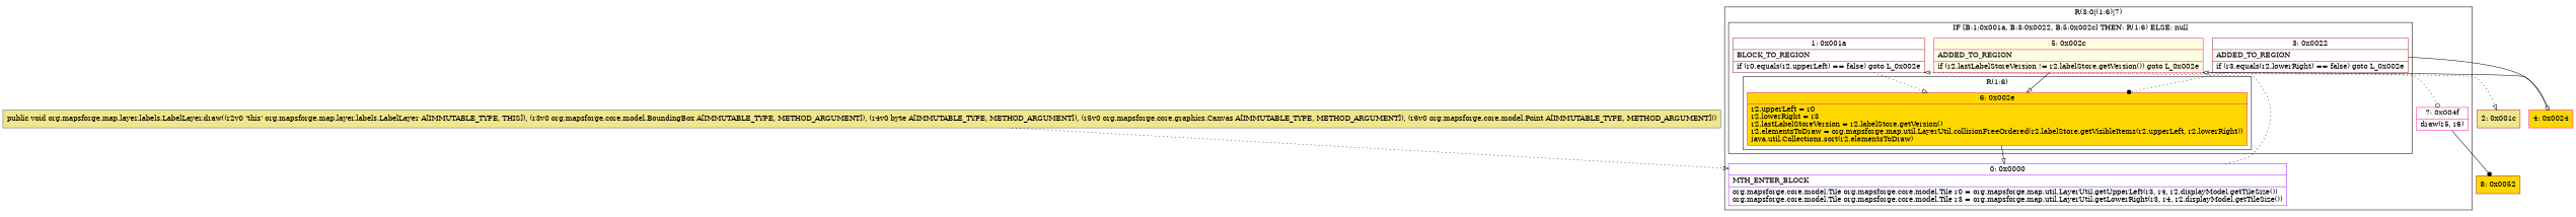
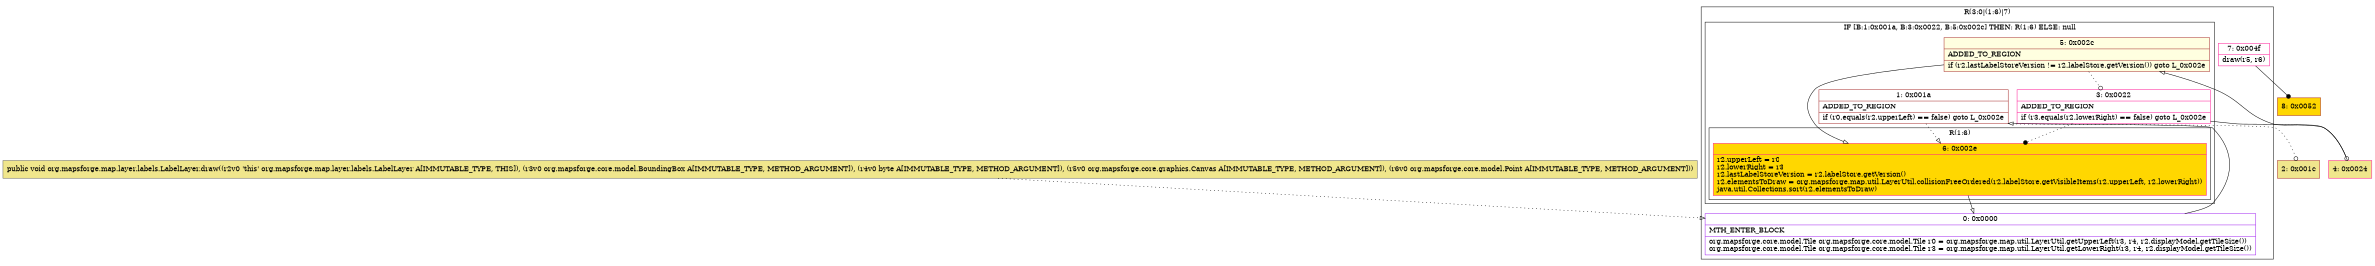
  digraph {
    node [color=deeppink fillcolor=white shape=record style=filled]
    edge [arrowhead=onormal style=dotted]
    n1 [fillcolor=gold label="{6\:\ 0x002e|r2.upperLeft = r0\lr2.lowerRight = r3\lr2.lastLabelStoreVersion = r2.labelStore.getVersion()\lr2.elementsToDraw = org.mapsforge.map.util.LayerUtil.collisionFreeOrdered(r2.labelStore.getVisibleItems(r2.upperLeft, r2.lowerRight))\ljava.util.Collections.sort(r2.elementsToDraw)\l}"]
-   n2 [color=brown label="{1\:\ 0x001a|BLOCK_TO_REGION\l|if (r0.equals(r2.upperLeft) == false) goto L_0x002e\l}"]
-   n3 [color=brown label="{3\:\ 0x0022|ADDED_TO_REGION\l|if (r3.equals(r2.lowerRight) == false) goto L_0x002e\l}"]
-   n4 [fillcolor=lightyellow label="{5\:\ 0x002c|ADDED_TO_REGION\l|if (r2.lastLabelStoreVersion != r2.labelStore.getVersion()) goto L_0x002e\l}"]
+   n2 [color=brown label="{1\:\ 0x001a|ADDED_TO_REGION\l|if (r0.equals(r2.upperLeft) == false) goto L_0x002e\l}"]
+   n3 [label="{3\:\ 0x0022|ADDED_TO_REGION\l|if (r3.equals(r2.lowerRight) == false) goto L_0x002e\l}"]
+   n4 [color=brown fillcolor=lightyellow label="{5\:\ 0x002c|ADDED_TO_REGION\l|if (r2.lastLabelStoreVersion != r2.labelStore.getVersion()) goto L_0x002e\l}"]
    n5 [color=purple label="{0\:\ 0x0000|MTH_ENTER_BLOCK\l|org.mapsforge.core.model.Tile org.mapsforge.core.model.Tile r0 = org.mapsforge.map.util.LayerUtil.getUpperLeft(r3, r4, r2.displayModel.getTileSize())\lorg.mapsforge.core.model.Tile org.mapsforge.core.model.Tile r3 = org.mapsforge.map.util.LayerUtil.getLowerRight(r3, r4, r2.displayModel.getTileSize())\l}"]
    n6 [label="{7\:\ 0x004f|draw(r5, r6)\l}"]
    n7 [color=brown fillcolor=khaki label="{2\:\ 0x001c}"]
-   n8 [fillcolor=gold label="{4\:\ 0x0024}"]
+   n8 [fillcolor=khaki label="{4\:\ 0x0024}"]
    n9 [color=brown fillcolor=gold label="{8\:\ 0x0052}"]
    n10 [color=gray40 fillcolor=khaki label="{public void org.mapsforge.map.layer.labels.LabelLayer.draw((r2v0 'this' org.mapsforge.map.layer.labels.LabelLayer A[IMMUTABLE_TYPE, THIS]), (r3v0 org.mapsforge.core.model.BoundingBox A[IMMUTABLE_TYPE, METHOD_ARGUMENT]), (r4v0 byte A[IMMUTABLE_TYPE, METHOD_ARGUMENT]), (r5v0 org.mapsforge.core.graphics.Canvas A[IMMUTABLE_TYPE, METHOD_ARGUMENT]), (r6v0 org.mapsforge.core.model.Point A[IMMUTABLE_TYPE, METHOD_ARGUMENT])) }"]
    subgraph cluster_1 {
      label="R(3:0|(1:6)|7)"
      n5
      n6
      subgraph cluster_2 {
        label="IF [B:1:0x001a, B:3:0x0022, B:5:0x002c] THEN: R(1:6) ELSE: null"
        n2
        n3
        n4
        subgraph cluster_3 {
          label="R(1:6)"
          n1
        }
      }
    }
    n1 -> n5 [style=solid]
    n2 -> n1
-   n2 -> n7
+   n2 -> n7 [arrowhead=odot]
    n3 -> n1 [arrowhead=dot]
    n3 -> n8 [arrowhead=odot style=solid]
    n4 -> n1 [style=solid]
-   n4 -> n6 [arrowhead=odot]
-   n5 -> n2
+   n4 -> n3 [arrowhead=odot]
+   n5 -> n2 [style=solid]
    n6 -> n9 [arrowhead=dot style=solid]
    n8 -> n4 [style=solid]
    n10 -> n5
  }
